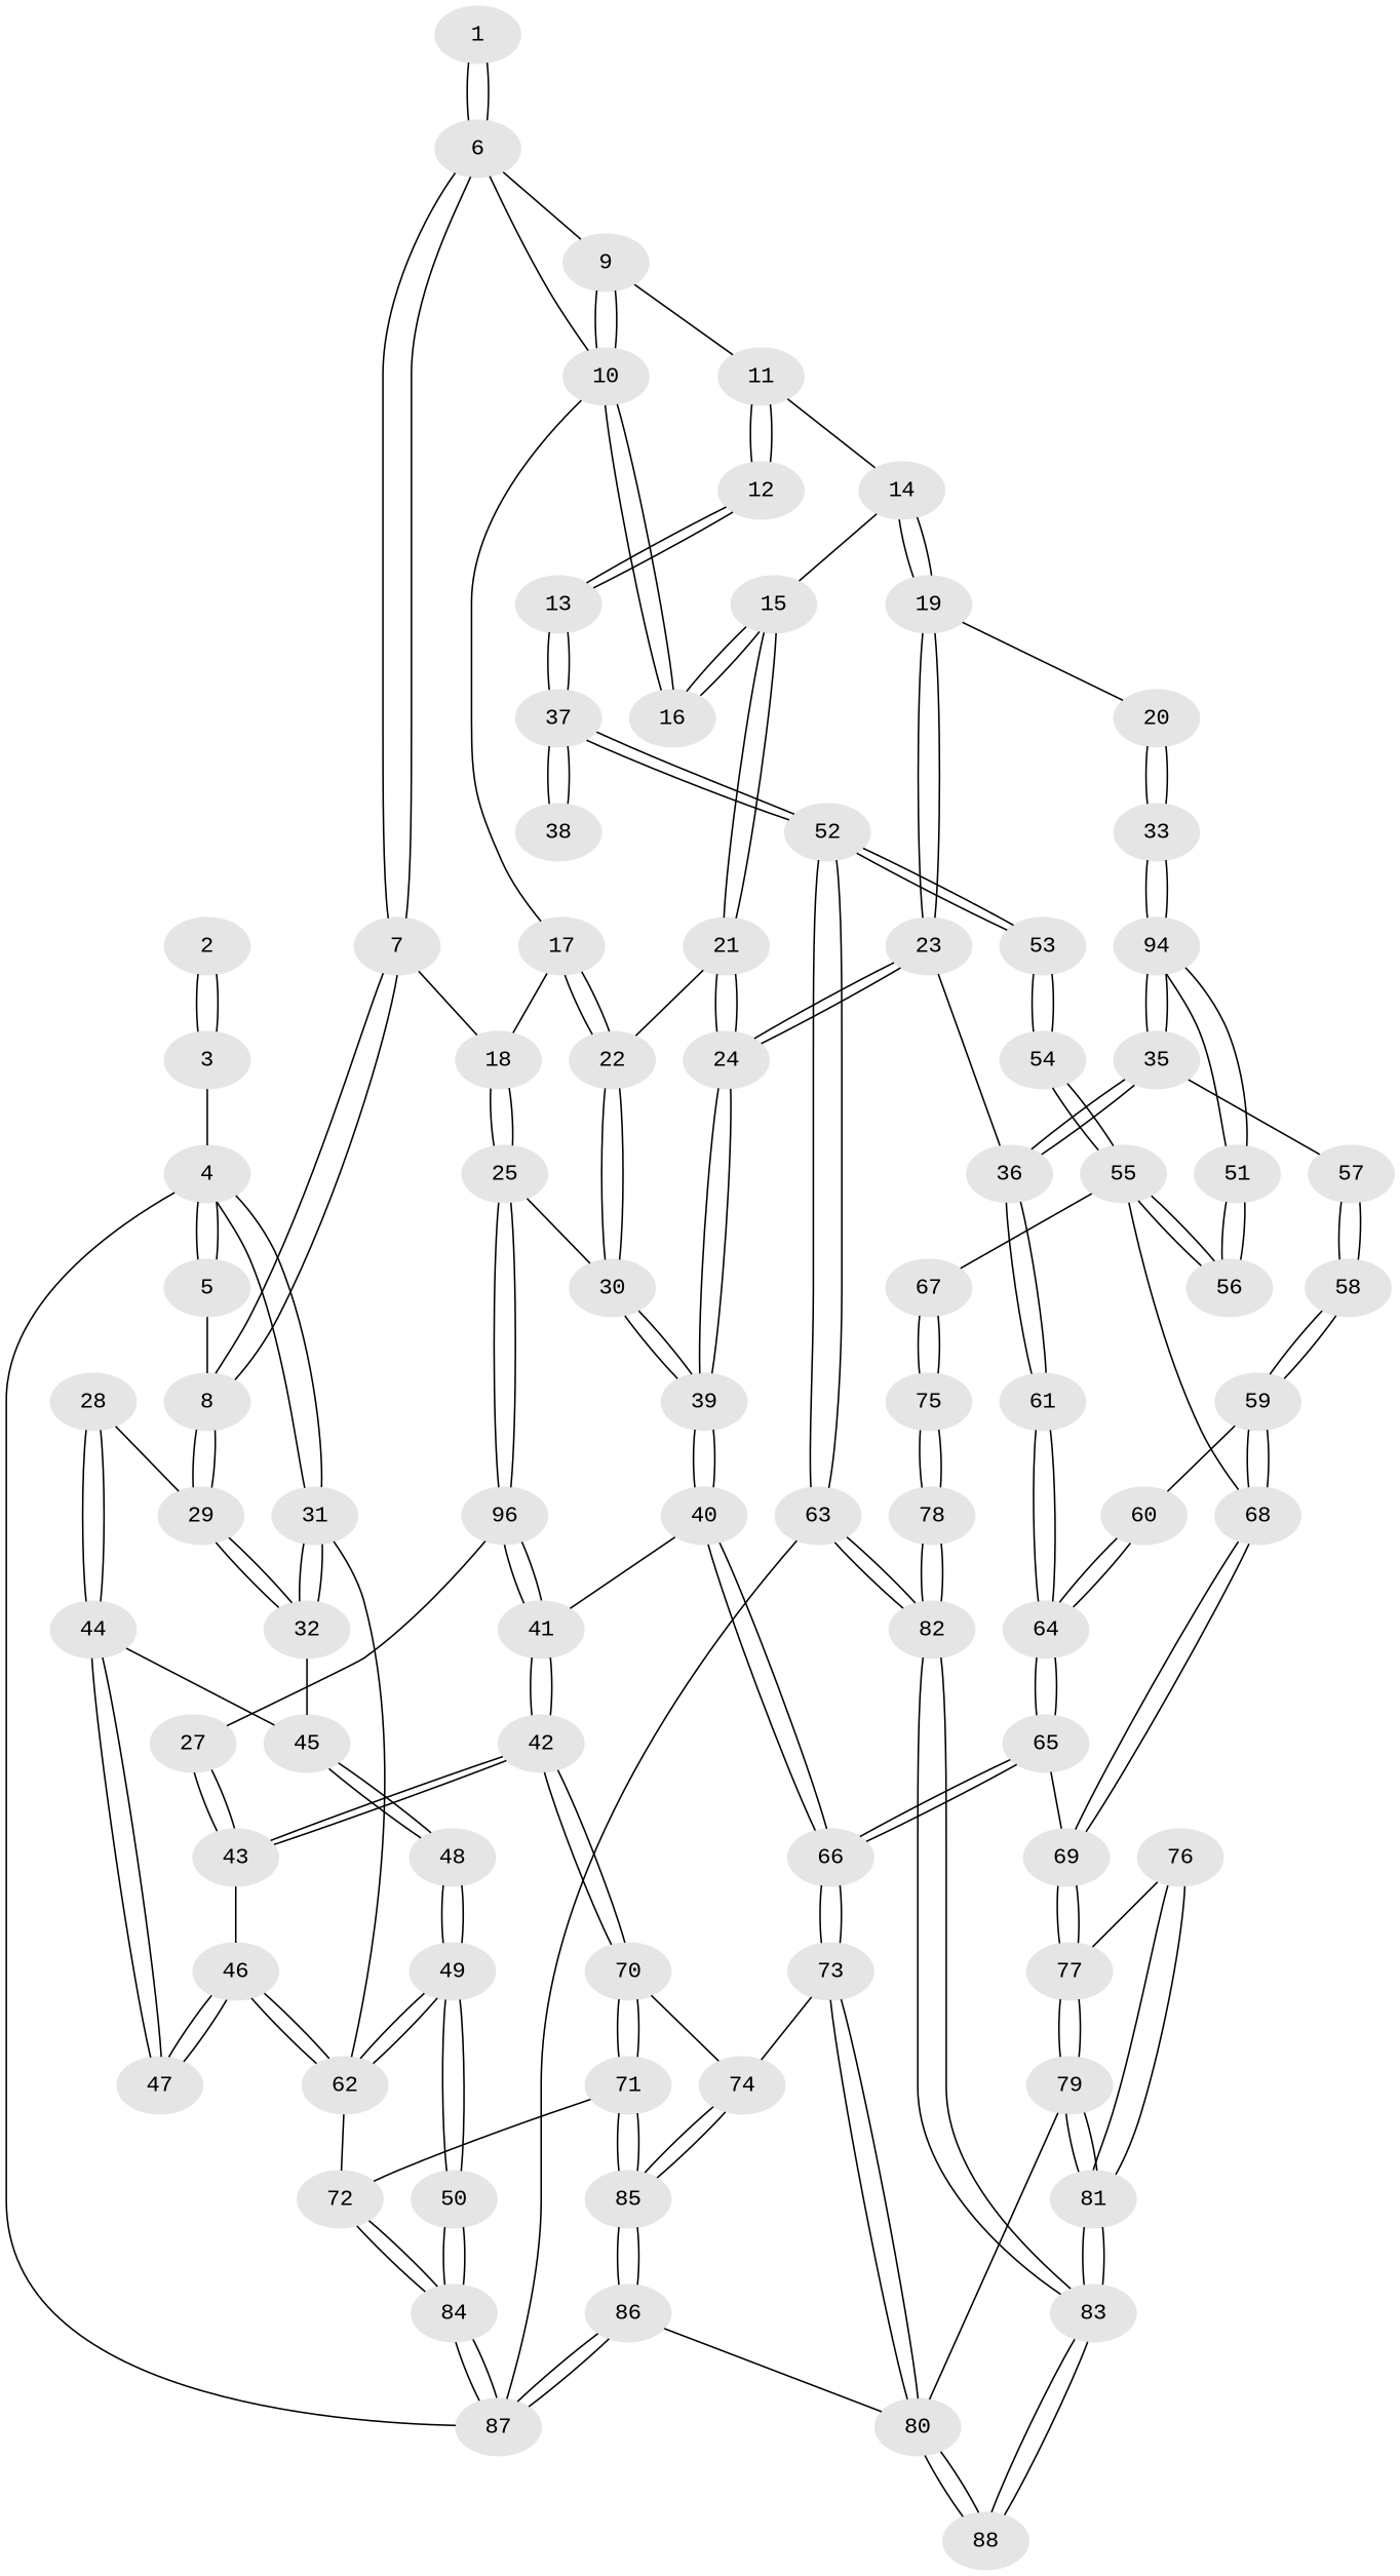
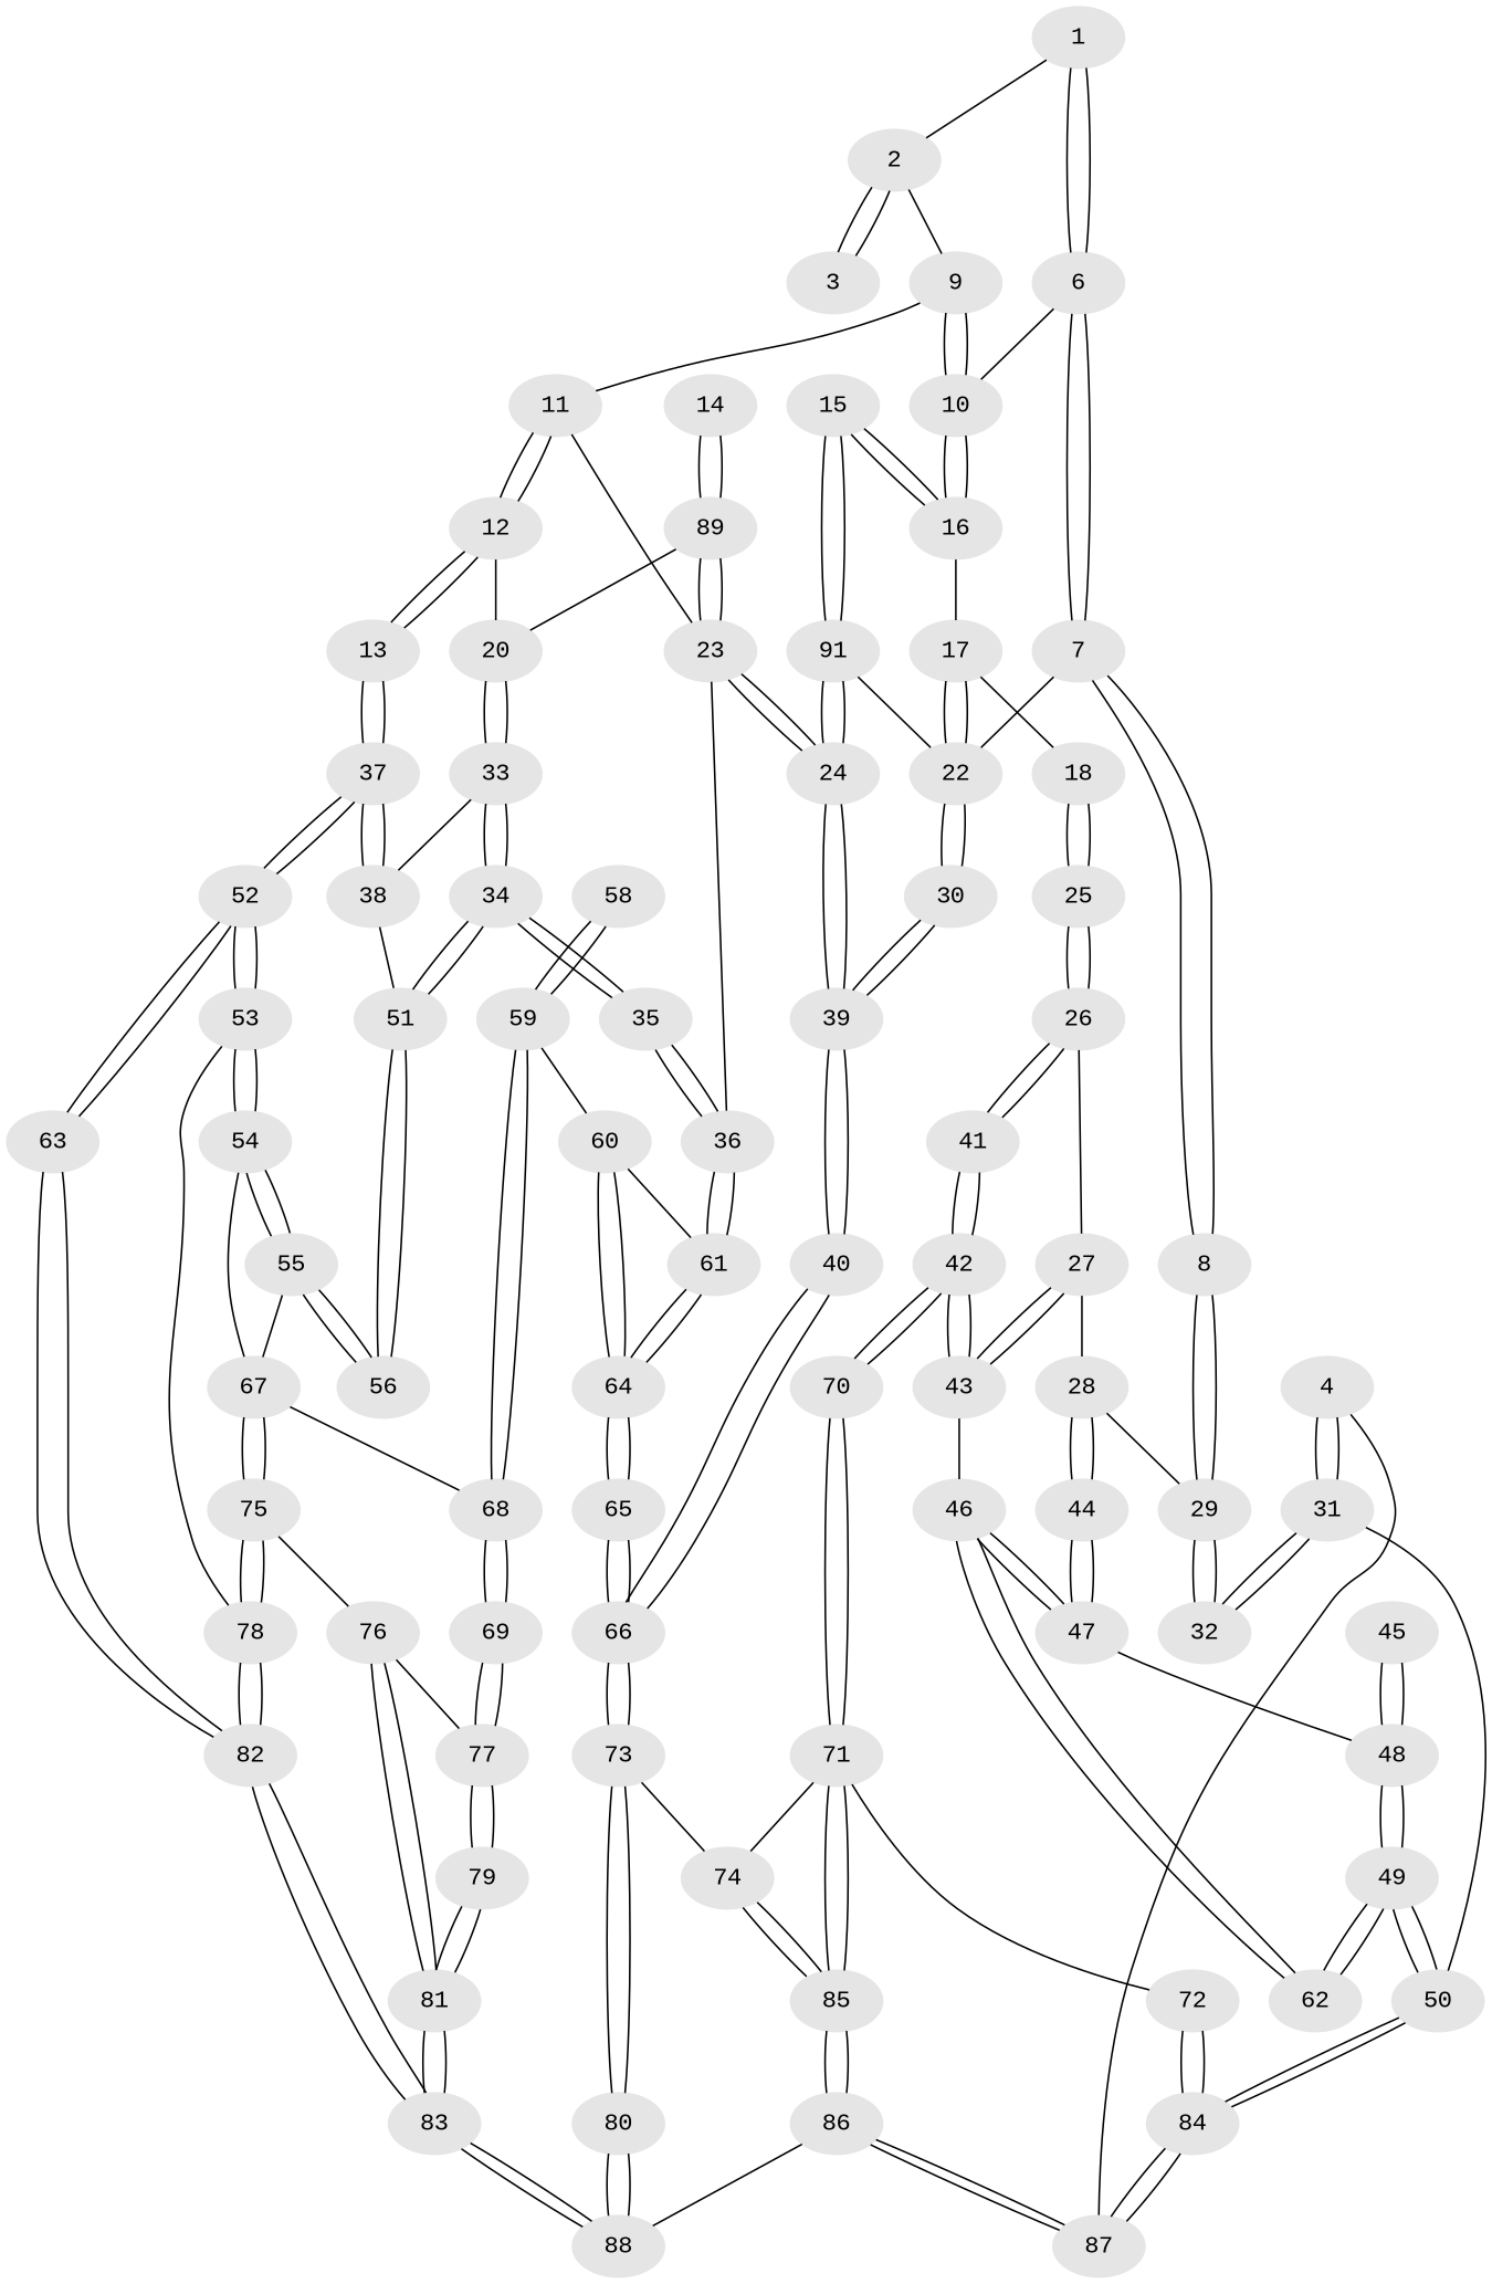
  graph {
    fontname="Liberation Mono"
    node [color=gray90 fontname="Liberation Mono" style=filled]
    edge [fontname="Liberation Mono"]
    1
    2
    6
    3
    9
    7
    10
    4
    11
-   5
    31
    87
    13
    37
    63
    82
    8
    32
    50
    29
    18
    16
    25
    12
    14
    17
    20
    15
-   19
+   19 [label=89]
    33
    38
    52
-   21
+   21 [label=91]
    23
    22
    24
    30
-   26 [label=96]
+   26
    36
-   34 [label=94]
+   34
    39
    61
    40
    27
    41
    28
    43
    42
    44
    46
    45
    47
    84
    48
    35
    51
-   57
    56
    58
    64
    53
    66
    73
    70
    71
    74
    62
    49
    72
    54
    78
    55
    67
    68
    75
    59
    60
    69
    65
    83
    77
    80
    76
    79
    85
    86
    88
    81
+   1 -- 2
    1 -- 6
    1 -- 6
    2 -- 3
    2 -- 3
-   6 -- 9
+   2 -- 9
    6 -- 7
    6 -- 7
    6 -- 10
-   3 -- 4
    9 -- 10
    9 -- 10
    9 -- 11
    7 -- 8
    7 -- 8
-   7 -- 18
+   7 -- 22
    10 -- 16
    10 -- 16
-   4 -- 5
-   4 -- 5
    4 -- 31
    4 -- 31
    4 -- 87
    11 -- 12
    11 -- 12
-   11 -- 14
-   5 -- 8
+   11 -- 23
    31 -- 32
    31 -- 32
-   31 -- 62
+   31 -- 50
    13 -- 37
    13 -- 37
    37 -- 38
    37 -- 38
    37 -- 52
    37 -- 52
-   63 -- 87
    63 -- 82
    63 -- 82
    82 -- 83
    82 -- 83
    8 -- 29
    8 -- 29
-   32 -- 45
    50 -- 84
    50 -- 84
    29 -- 32
    29 -- 32
    18 -- 25
    18 -- 25
-   10 -- 17
-   25 -- 30
+   16 -- 17
    25 -- 26
    25 -- 26
    12 -- 13
    12 -- 13
-   14 -- 15
+   12 -- 20
    14 -- 19
    14 -- 19
    17 -- 18
    17 -- 22
    17 -- 22
    20 -- 33
    20 -- 33
    15 -- 16
    15 -- 16
    15 -- 21
    15 -- 21
    19 -- 20
    19 -- 23
    19 -- 23
+   33 -- 38
    33 -- 34
    33 -- 34
+   38 -- 51
    52 -- 63
    52 -- 63
    52 -- 53
    52 -- 53
    21 -- 22
    21 -- 24
    21 -- 24
    23 -- 24
    23 -- 24
    23 -- 36
    22 -- 30
    22 -- 30
    24 -- 39
    24 -- 39
    30 -- 39
    30 -- 39
    26 -- 27
    26 -- 41
    26 -- 41
    36 -- 61
    36 -- 61
    34 -- 35
    34 -- 35
    34 -- 51
    34 -- 51
    39 -- 40
    39 -- 40
    61 -- 64
    61 -- 64
-   40 -- 41
    40 -- 66
    40 -- 66
+   27 -- 28
    27 -- 43
    27 -- 43
    41 -- 42
    41 -- 42
    28 -- 29
    28 -- 44
    28 -- 44
    43 -- 46
    42 -- 43
    42 -- 43
    42 -- 70
    42 -- 70
-   44 -- 45
    44 -- 47
    44 -- 47
    46 -- 47
    46 -- 47
    46 -- 62
    46 -- 62
    45 -- 48
    45 -- 48
+   47 -- 48
    84 -- 87
    84 -- 87
    48 -- 49
    48 -- 49
    35 -- 36
    35 -- 36
-   35 -- 57
    51 -- 56
    51 -- 56
-   57 -- 58
-   57 -- 58
    58 -- 59
    58 -- 59
    64 -- 65
    64 -- 65
    53 -- 54
    53 -- 54
+   53 -- 78
    66 -- 73
    66 -- 73
    73 -- 74
    73 -- 80
    73 -- 80
    70 -- 71
    70 -- 71
-   70 -- 74
+   71 -- 74
    71 -- 72
    71 -- 85
    71 -- 85
    74 -- 85
    74 -- 85
-   62 -- 72
    49 -- 50
    49 -- 50
    49 -- 62
    49 -- 62
    72 -- 84
    72 -- 84
    54 -- 55
    54 -- 55
+   54 -- 67
    78 -- 82
    78 -- 82
    55 -- 56
    55 -- 56
    55 -- 67
-   55 -- 68
+   67 -- 68
    67 -- 75
    67 -- 75
    68 -- 69
    68 -- 69
    75 -- 78
    75 -- 78
+   75 -- 76
    59 -- 68
    59 -- 68
    59 -- 60
+   60 -- 61
    60 -- 64
    60 -- 64
    69 -- 77
    69 -- 77
    65 -- 66
    65 -- 66
-   65 -- 69
    83 -- 88
    83 -- 88
    77 -- 79
    77 -- 79
    80 -- 88
    80 -- 88
    76 -- 77
    76 -- 81
    76 -- 81
-   79 -- 80
    79 -- 81
    79 -- 81
    85 -- 86
    85 -- 86
    86 -- 87
    86 -- 87
-   86 -- 80
+   86 -- 88
    81 -- 83
    81 -- 83
  }
